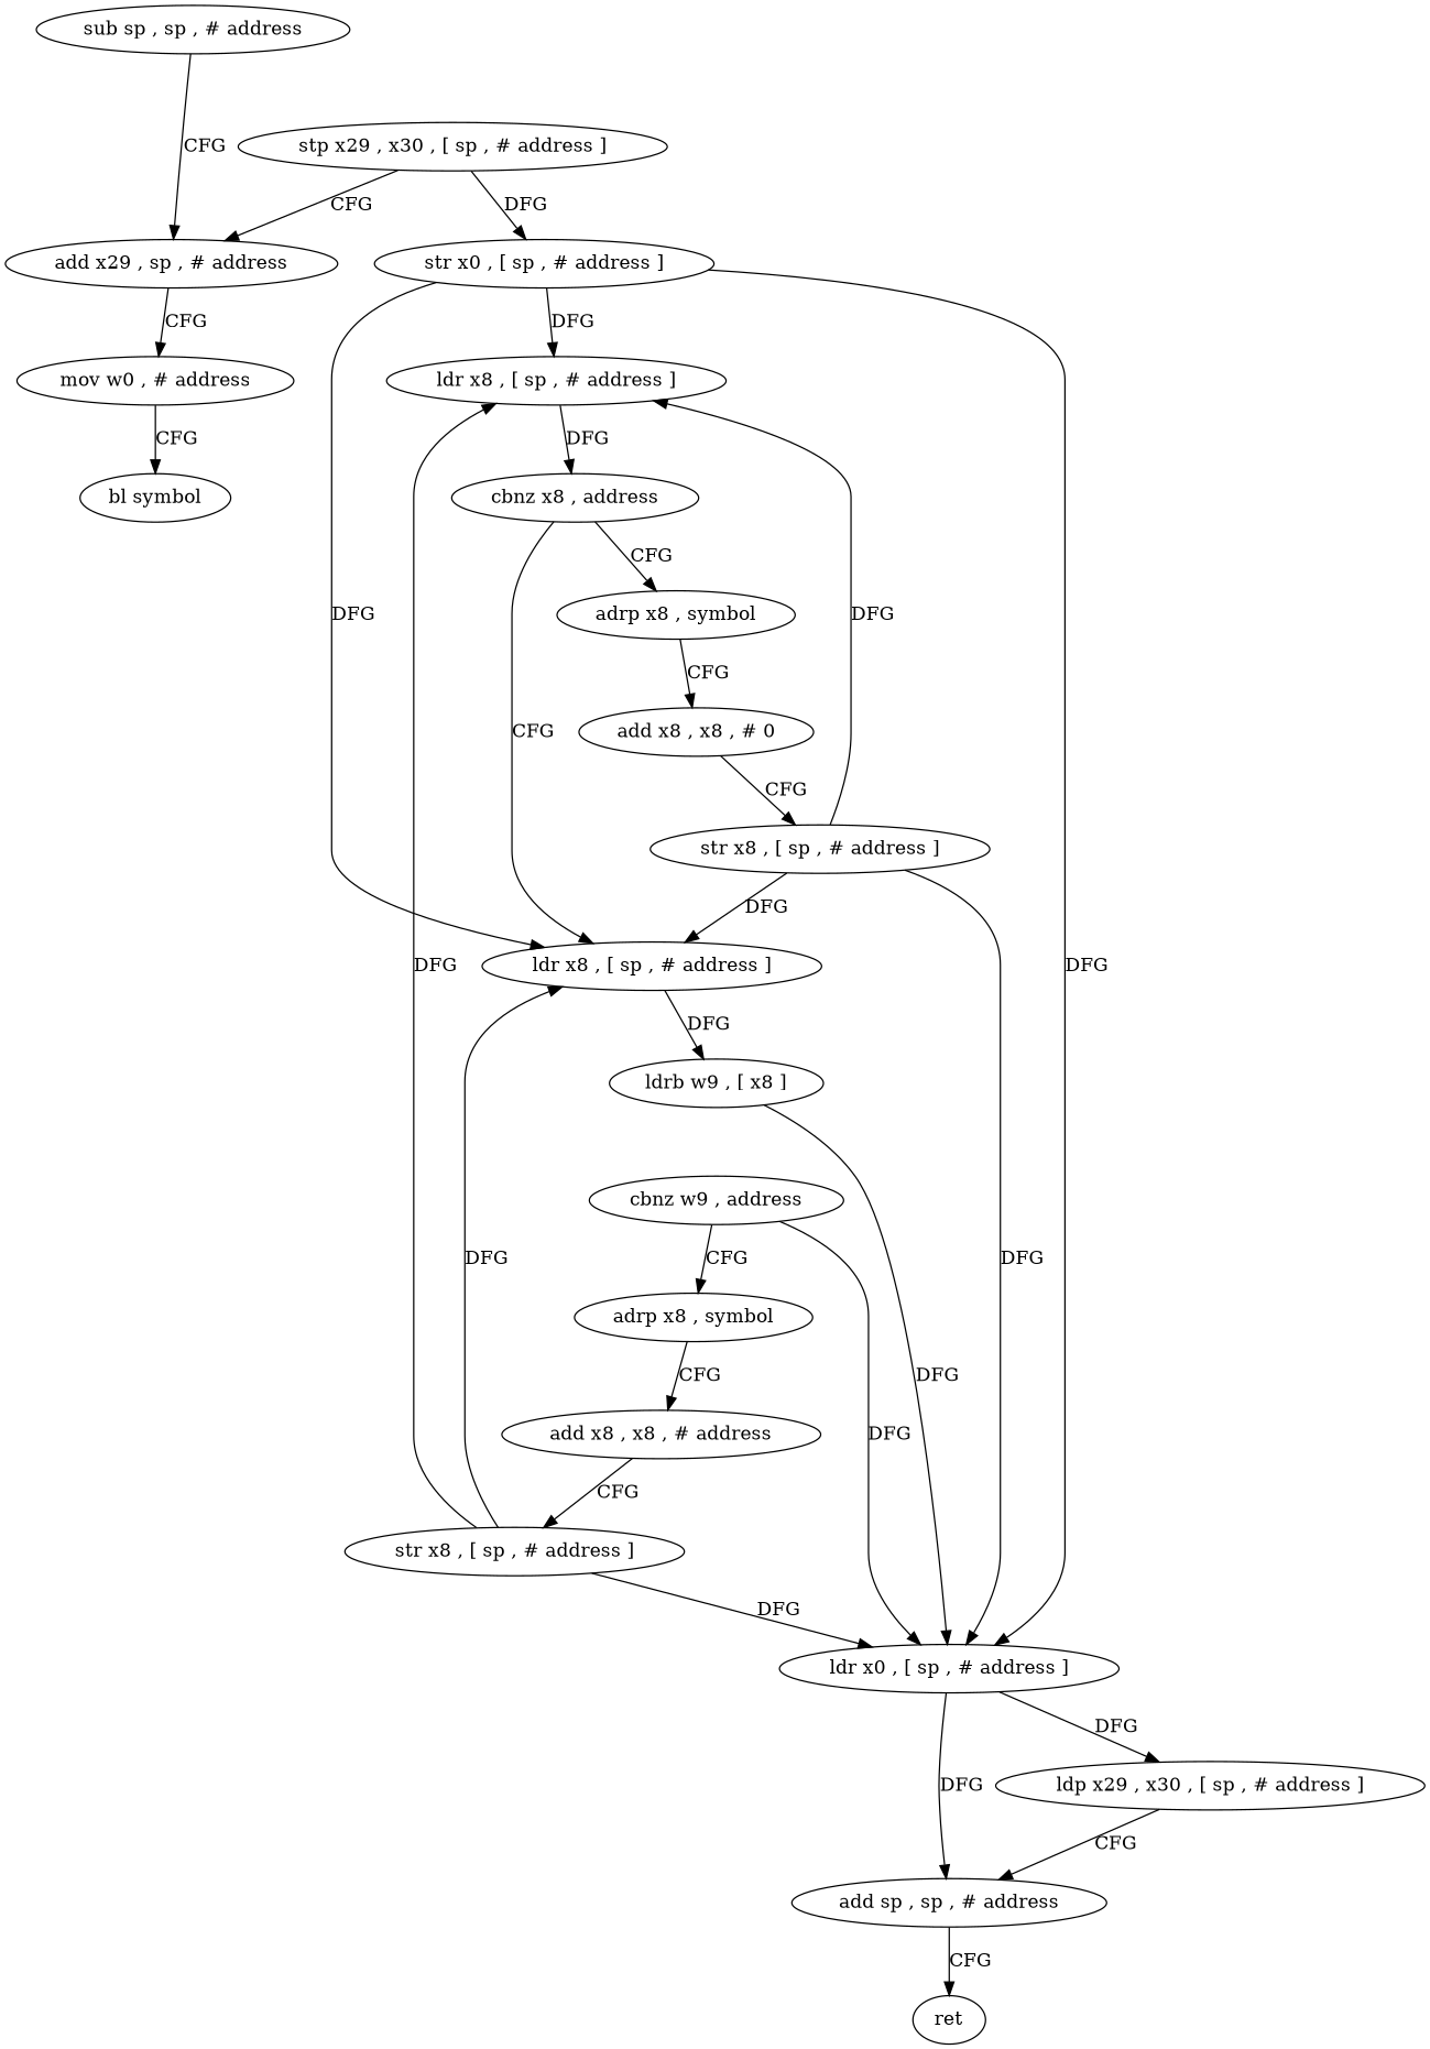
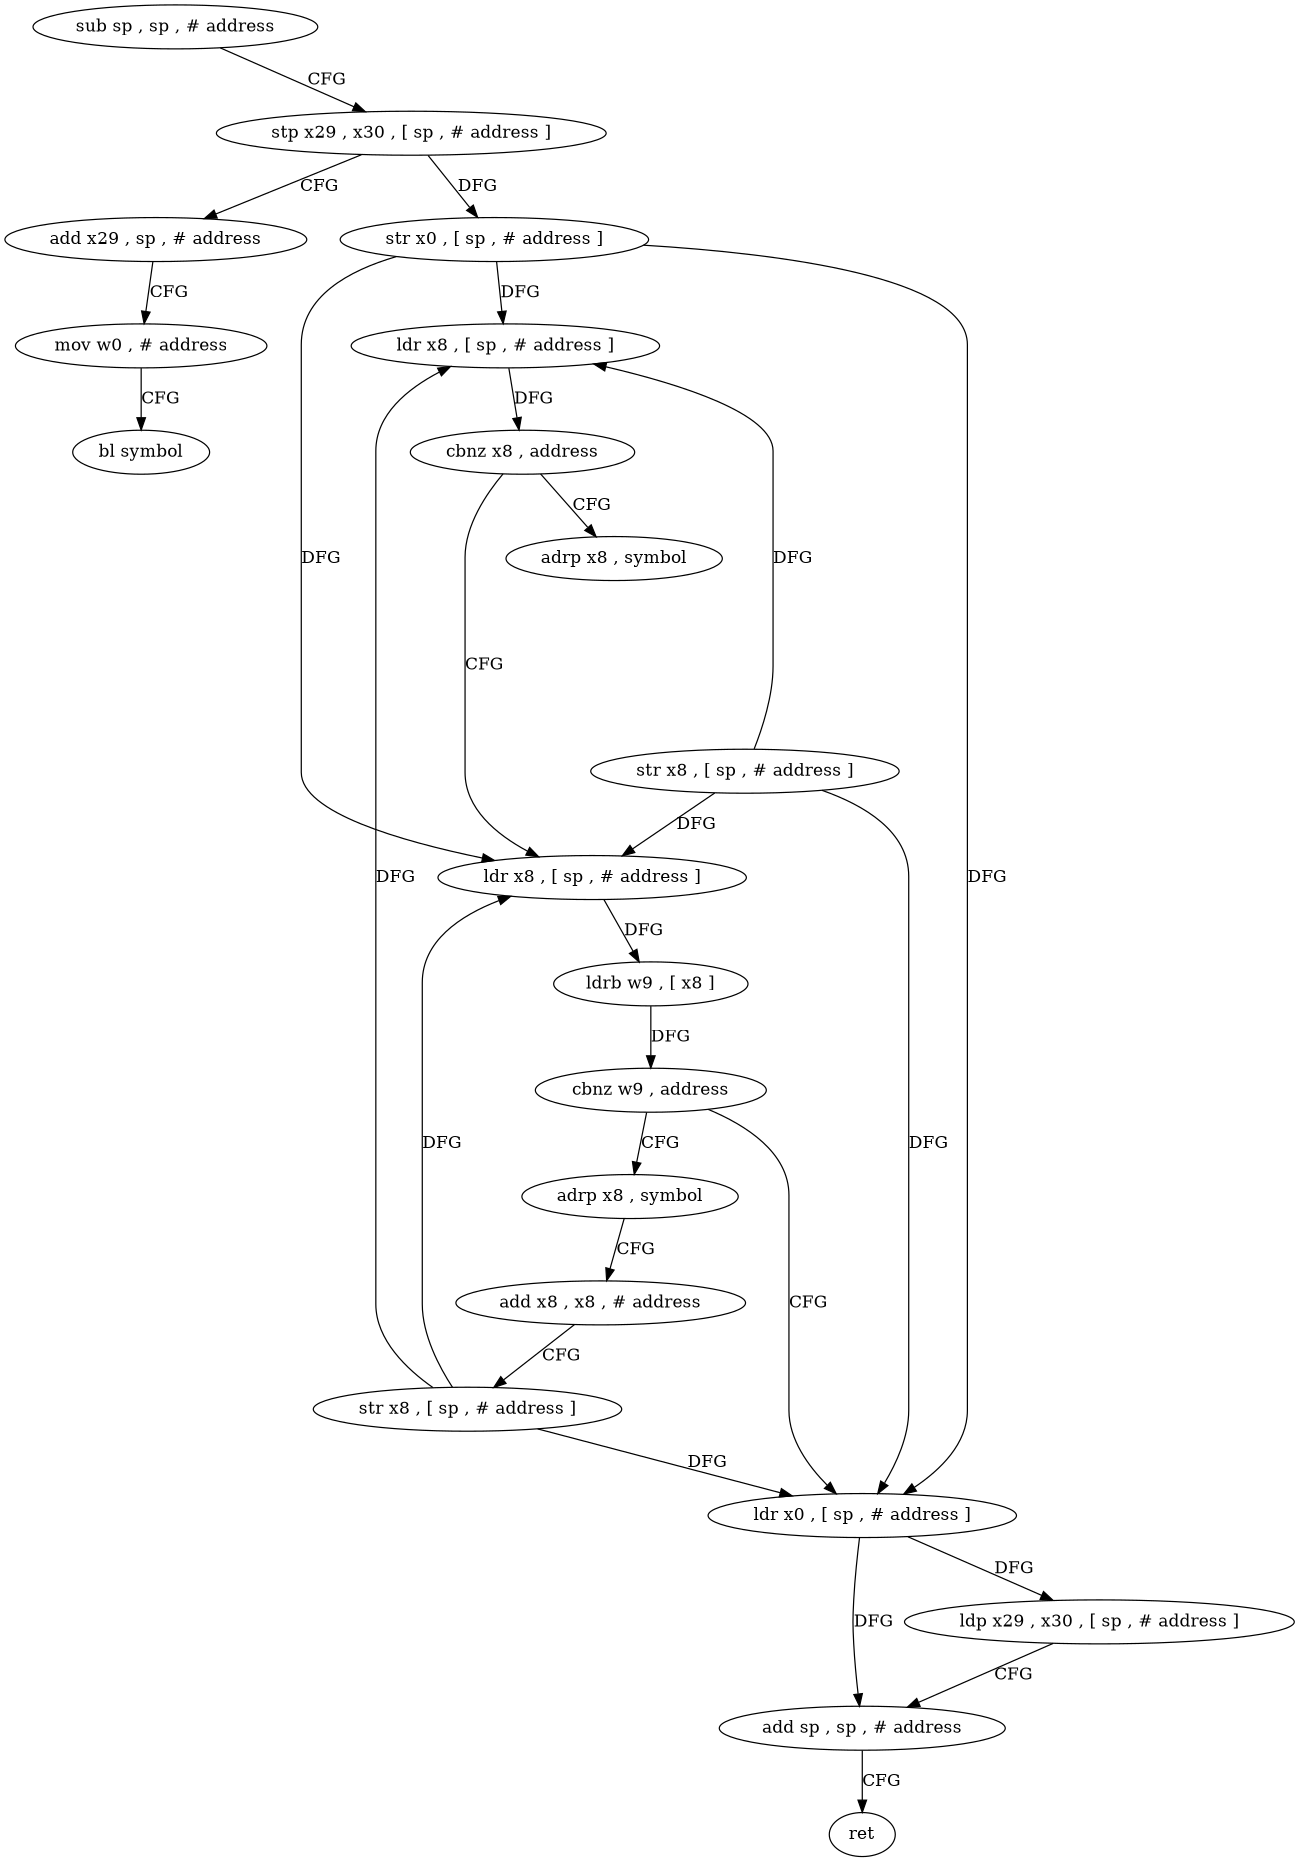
  digraph {
    n1 [label="sub sp , sp , # address"]
    n2 [label="stp x29 , x30 , [ sp , # address ]"]
    n3 [label="add x29 , sp , # address"]
    n4 [label="str x0 , [ sp , # address ]"]
    n5 [label="mov w0 , # address"]
    n6 [label="bl symbol"]
    n7 [label="ldr x8 , [ sp , # address ]"]
    n8 [label="ldr x8 , [ sp , # address ]"]
    n9 [label="ldr x0 , [ sp , # address ]"]
    n10 [label="cbnz x8 , address"]
    n11 [label="ldrb w9 , [ x8 ]"]
    n12 [label="ldp x29 , x30 , [ sp , # address ]"]
    n13 [label="add sp , sp , # address"]
    n14 [label="adrp x8 , symbol"]
-   n15 [label="add x8 , x8 , # 0"]
    n16 [label="cbnz w9 , address"]
    n17 [label="str x8 , [ sp , # address ]"]
    n18 [label="adrp x8 , symbol"]
    n19 [label="add x8 , x8 , # address"]
    n20 [label=ret]
    n21 [label="str x8 , [ sp , # address ]"]
-   n1 -> n3 [label=CFG]
+   n1 -> n2 [label=CFG]
    n2 -> n3 [label=CFG]
    n2 -> n4 [label=DFG]
    n3 -> n5 [label=CFG]
    n4 -> n7 [label=DFG]
    n4 -> n8 [label=DFG]
    n4 -> n9 [label=DFG]
    n5 -> n6 [label=CFG]
    n7 -> n10 [label=DFG]
    n8 -> n11 [label=DFG]
    n9 -> n12 [label=DFG]
    n9 -> n13 [label=DFG]
    n10 -> n8 [label=CFG]
    n10 -> n14 [label=CFG]
-   n11 -> n9 [label=DFG]
+   n11 -> n16 [label=DFG]
    n12 -> n13 [label=CFG]
    n13 -> n20 [label=CFG]
-   n14 -> n15 [label=CFG]
-   n15 -> n17 [label=CFG]
-   n16 -> n9 [label=DFG]
+   n16 -> n9 [label=CFG]
    n16 -> n18 [label=CFG]
    n17 -> n7 [label=DFG]
    n17 -> n8 [label=DFG]
    n17 -> n9 [label=DFG]
    n18 -> n19 [label=CFG]
    n19 -> n21 [label=CFG]
    n21 -> n7 [label=DFG]
    n21 -> n8 [label=DFG]
    n21 -> n9 [label=DFG]
  }
